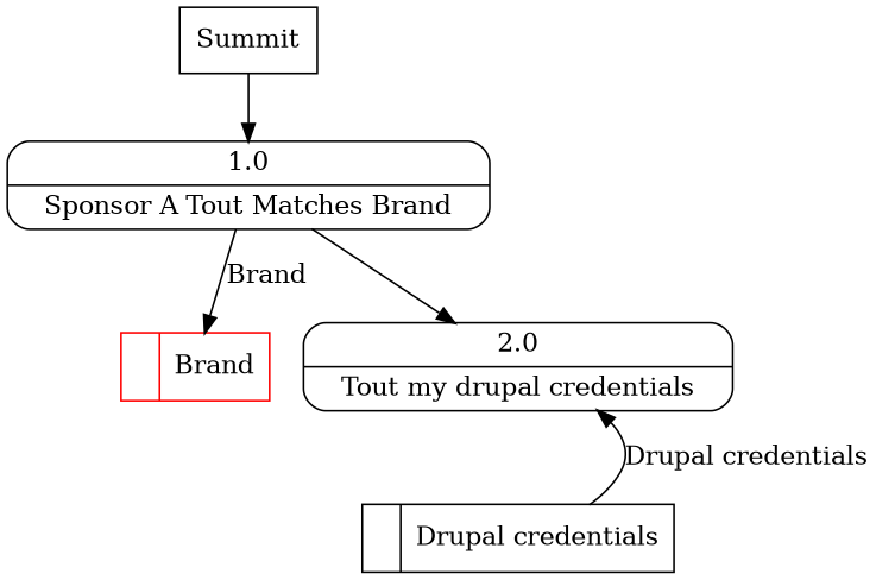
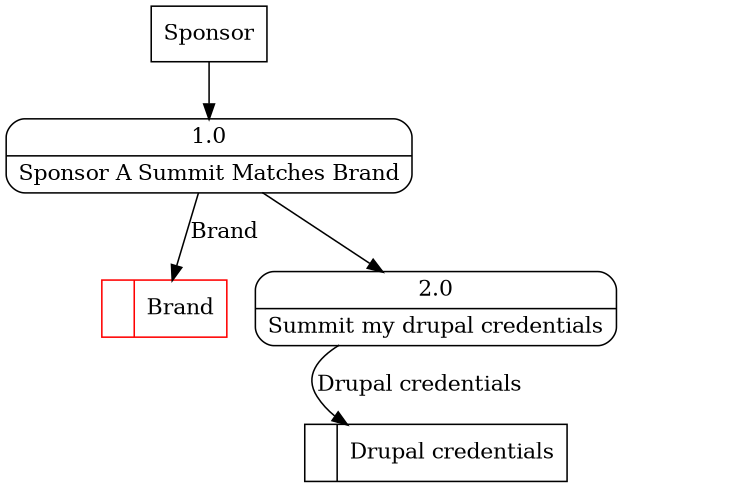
  digraph {
    node [shape=record]
    n1 [color=red label="<f0>  |<f1> Brand "]
-   n2 [label=Summit shape=box]
-   n3 [label="{<f0> 1.0|<f1> Sponsor A Tout Matches Brand }" shape=Mrecord]
-   n4 [label="{<f0> 2.0|<f1> Tout my drupal credentials }" shape=Mrecord]
+   n2 [label=Sponsor shape=box]
+   n3 [label="{<f0> 1.0|<f1> Sponsor A Summit Matches Brand }" shape=Mrecord]
+   n4 [label="{<f0> 2.0|<f1> Summit my drupal credentials }" shape=Mrecord]
    n5 [color=black label="<f0>  |<f1> Drupal credentials "]
    n2 -> n3
    n3 -> n1 [label=Brand]
    n3 -> n4
-   n5 -> n4 [label="Drupal credentials"]
+   n4 -> n5 [label="Drupal credentials"]
  }
